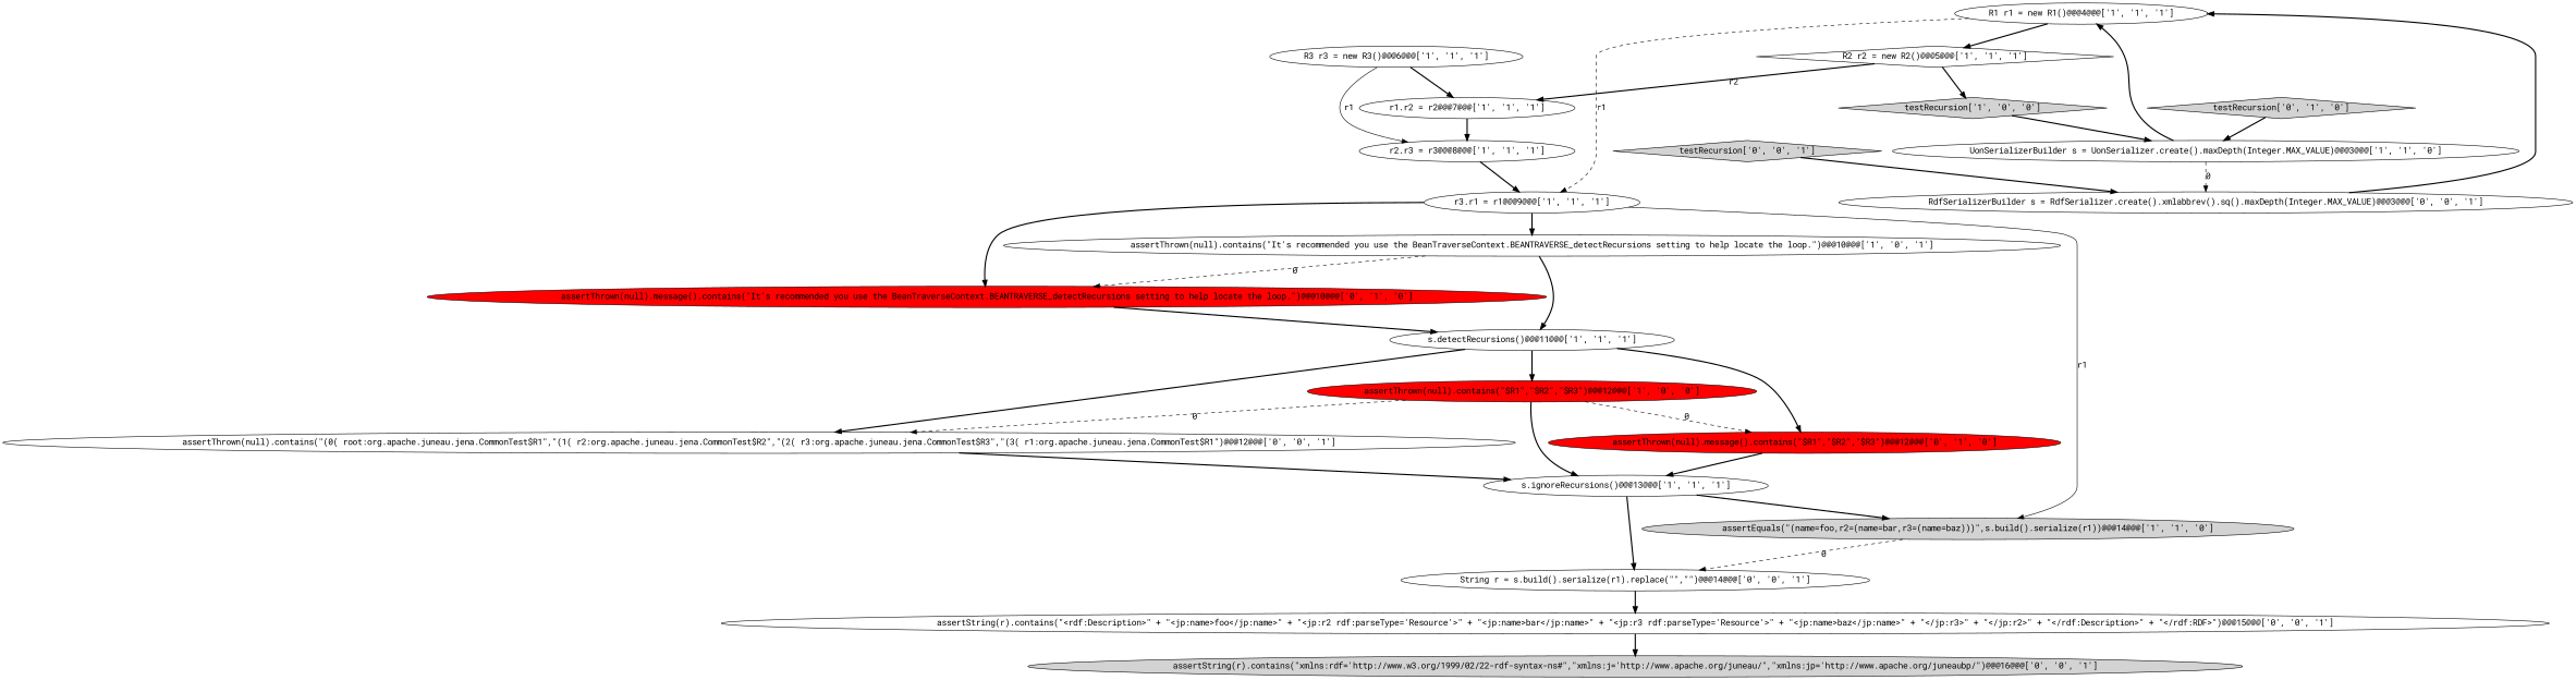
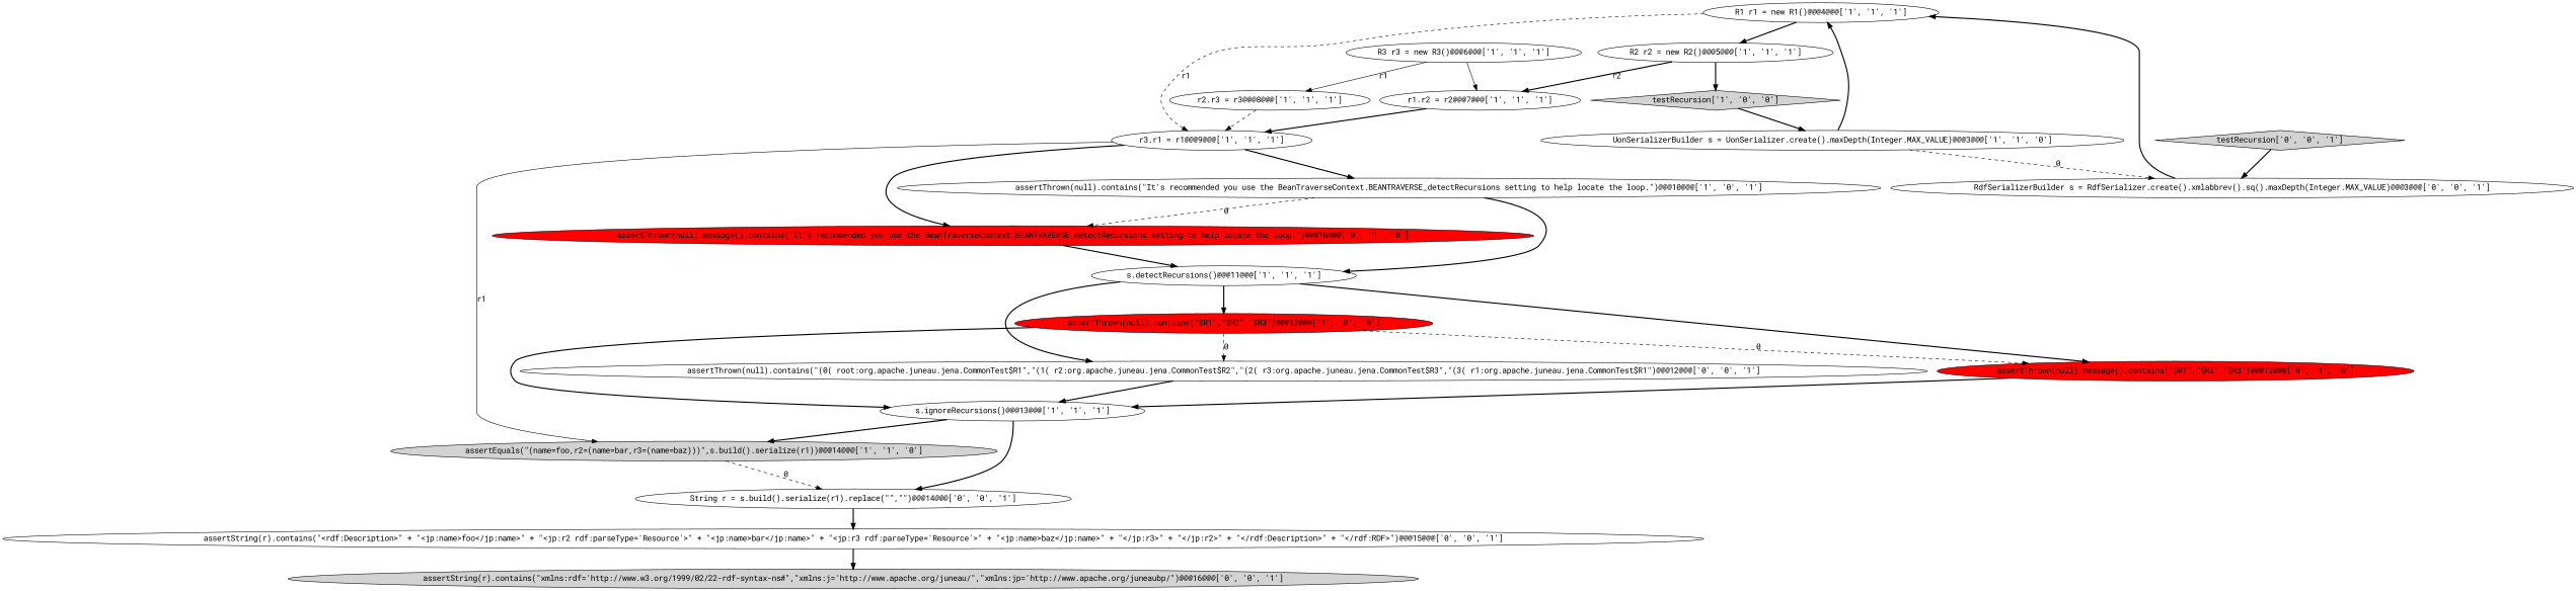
  digraph {
    fontname="Roboto Mono"
    node [fillcolor=white fontname="Roboto Mono" shape=ellipse style=filled]
    edge [fontname="Roboto Mono" style=bold]
    n1 [label="assertThrown(null).contains(\"It's recommended you use the BeanTraverseContext.BEANTRAVERSE_detectRecursions setting to help locate the loop.\")@@@10@@@['1', '0', '1']"]
    n2 [fillcolor=red label="assertThrown(null).message().contains(\"It's recommended you use the BeanTraverseContext.BEANTRAVERSE_detectRecursions setting to help locate the loop.\")@@@10@@@['0', '1', '0']"]
    n3 [label="s.detectRecursions()@@@11@@@['1', '1', '1']"]
    n4 [fillcolor=red label="assertThrown(null).contains(\"$R1\",\"$R2\",\"$R3\")@@@12@@@['1', '0', '0']"]
    n5 [fillcolor=red label="assertThrown(null).message().contains(\"$R1\",\"$R2\",\"$R3\")@@@12@@@['0', '1', '0']"]
    n6 [label="assertThrown(null).contains(\"(0( root:org.apache.juneau.jena.CommonTest$R1\",\"(1( r2:org.apache.juneau.jena.CommonTest$R2\",\"(2( r3:org.apache.juneau.jena.CommonTest$R3\",\"(3( r1:org.apache.juneau.jena.CommonTest$R1\")@@@12@@@['0', '0', '1']"]
    n7 [fillcolor=lightgray label="assertEquals(\"(name=foo,r2=(name=bar,r3=(name=baz)))\",s.build().serialize(r1))@@@14@@@['1', '1', '0']"]
    n8 [label="String r = s.build().serialize(r1).replace(\"\",\"\")@@@14@@@['0', '0', '1']"]
    n9 [label="assertString(r).contains(\"<rdf:Description>\" + \"<jp:name>foo</jp:name>\" + \"<jp:r2 rdf:parseType='Resource'>\" + \"<jp:name>bar</jp:name>\" + \"<jp:r3 rdf:parseType='Resource'>\" + \"<jp:name>baz</jp:name>\" + \"</jp:r3>\" + \"</jp:r2>\" + \"</rdf:Description>\" + \"</rdf:RDF>\")@@@15@@@['0', '0', '1']"]
    n10 [label="R1 r1 = new R1()@@@4@@@['1', '1', '1']"]
-   n11 [label="R2 r2 = new R2()@@@5@@@['1', '1', '1']" shape=diamond]
+   n11 [label="R2 r2 = new R2()@@@5@@@['1', '1', '1']"]
    n12 [label="r3.r1 = r1@@@9@@@['1', '1', '1']"]
    n13 [label="r1.r2 = r2@@@7@@@['1', '1', '1']"]
    n14 [fillcolor=lightgray label="testRecursion['1', '0', '0']" shape=diamond]
-   n15 [fillcolor=lightgray label="testRecursion['0', '1', '0']" shape=diamond]
    n16 [label="UonSerializerBuilder s = UonSerializer.create().maxDepth(Integer.MAX_VALUE)@@@3@@@['1', '1', '0']"]
    n17 [label="RdfSerializerBuilder s = RdfSerializer.create().xmlabbrev().sq().maxDepth(Integer.MAX_VALUE)@@@3@@@['0', '0', '1']"]
    n18 [fillcolor=lightgray label="testRecursion['0', '0', '1']" shape=diamond]
    n19 [label="R3 r3 = new R3()@@@6@@@['1', '1', '1']"]
    n20 [label="r2.r3 = r3@@@8@@@['1', '1', '1']"]
    n21 [fillcolor=lightgray label="assertString(r).contains(\"xmlns:rdf='http://www.w3.org/1999/02/22-rdf-syntax-ns#\",\"xmlns:j='http://www.apache.org/juneau/\",\"xmlns:jp='http://www.apache.org/juneaubp/\")@@@16@@@['0', '0', '1']"]
    n22 [label="s.ignoreRecursions()@@@13@@@['1', '1', '1']"]
    n1 -> n2 [label=0 style=dashed]
    n1 -> n3
    n2 -> n3
    n3 -> n4
    n3 -> n5
    n3 -> n6
    n4 -> n5 [label=0 style=dashed]
    n4 -> n6 [label=0 style=dashed]
    n4 -> n22
    n5 -> n22
    n6 -> n22
    n7 -> n8 [label=0 style=dashed]
    n8 -> n9
    n9 -> n21
    n10 -> n11
    n10 -> n12 [label=r1 style=dashed]
    n11 -> n13 [label=r2]
    n11 -> n14
    n12 -> n1
    n12 -> n2
    n12 -> n7 [label=r1 style=solid]
-   n13 -> n20
+   n13 -> n12
    n14 -> n16
-   n15 -> n16
    n16 -> n10
    n16 -> n17 [label=0 style=dashed]
    n17 -> n10
    n18 -> n17
-   n19 -> n13
+   n19 -> n13 [style=solid]
    n19 -> n20 [label=r1 style=solid]
-   n20 -> n12
+   n20 -> n12 [style=dashed]
    n22 -> n7
    n22 -> n8
  }
